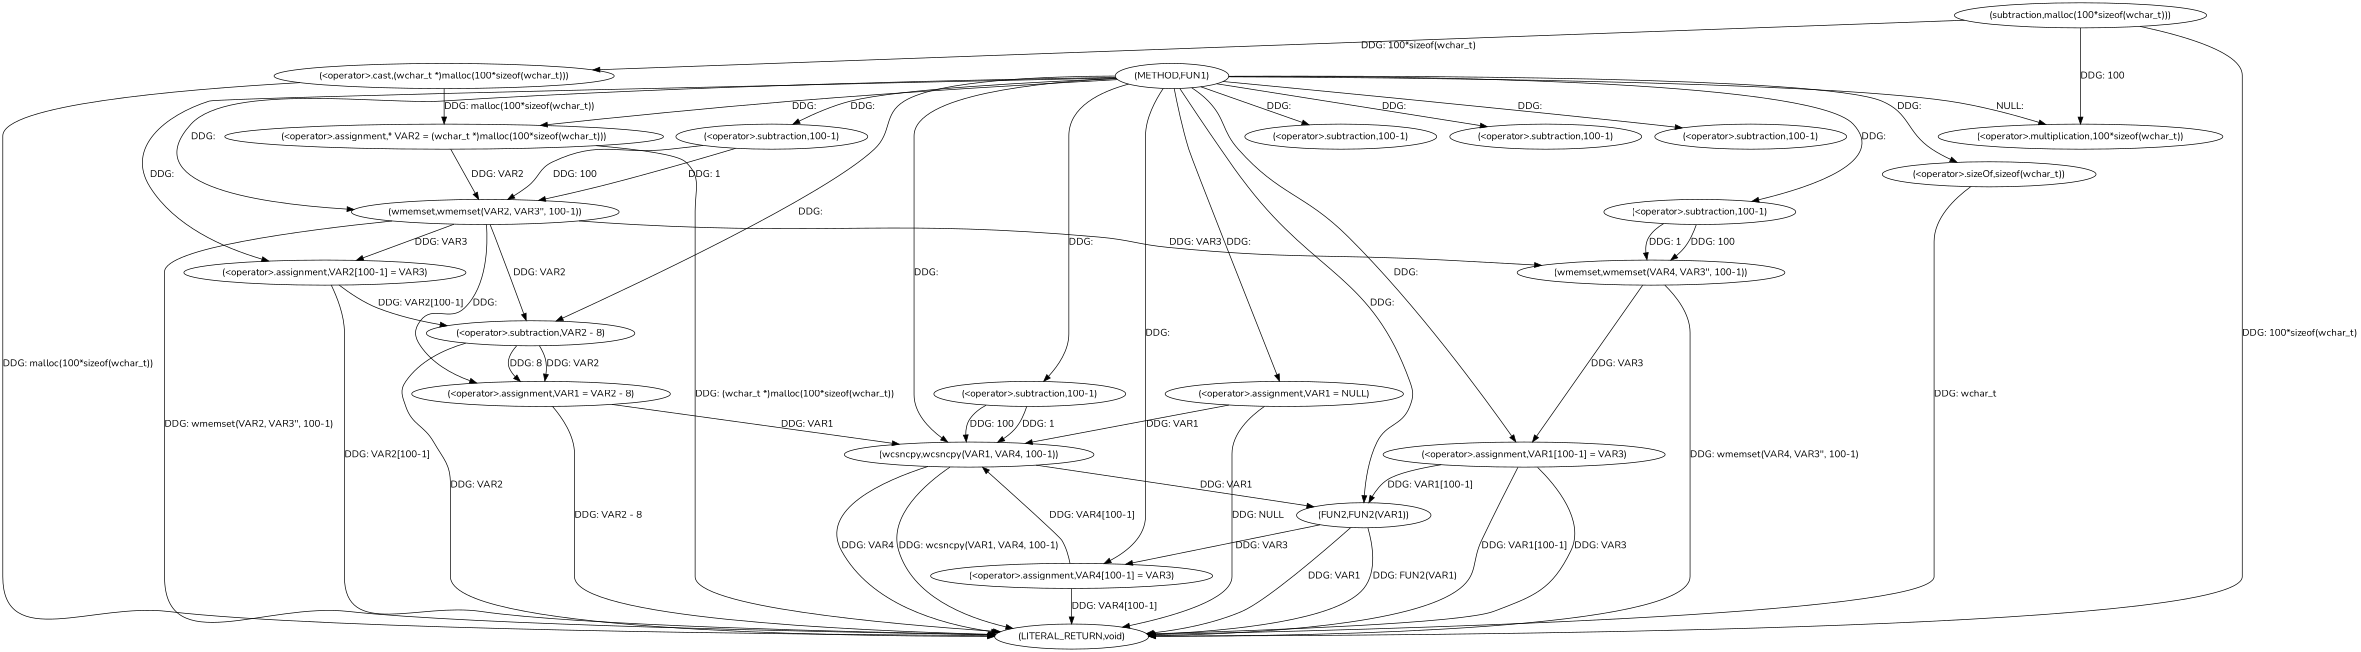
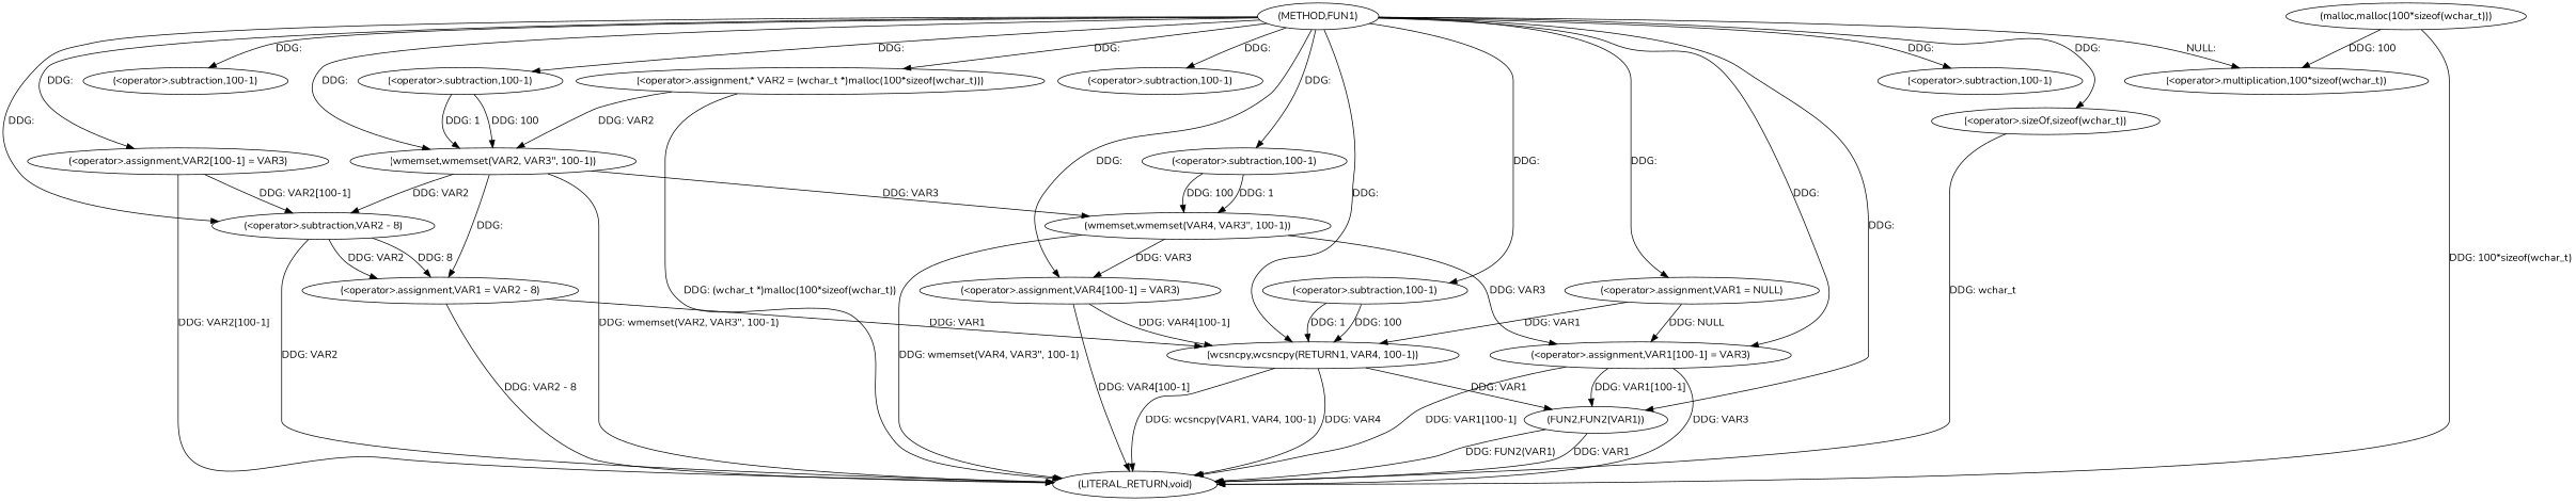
  digraph {
    fontname=Nunito
    node [fontname=Nunito]
    edge [fontname=Nunito]
    n1 [label="(METHOD,FUN1)"]
    n2 [label="(<operator>.assignment,VAR1 = NULL)"]
    n3 [label="(<operator>.assignment,* VAR2 = (wchar_t *)malloc(100*sizeof(wchar_t)))"]
    n4 [label="(<operator>.multiplication,100*sizeof(wchar_t))"]
    n5 [label="(<operator>.sizeOf,sizeof(wchar_t))"]
    n6 [label="(wmemset,wmemset(VAR2, VAR3'', 100-1))"]
    n7 [label="(<operator>.subtraction,100-1)"]
    n8 [label="(<operator>.assignment,VAR2[100-1] = VAR3)"]
    n9 [label="(<operator>.subtraction,100-1)"]
    n10 [label="(<operator>.subtraction,VAR2 - 8)"]
    n11 [label="(<operator>.subtraction,100-1)"]
    n12 [label="(<operator>.assignment,VAR4[100-1] = VAR3)"]
    n13 [label="(<operator>.subtraction,100-1)"]
-   n14 [label="(wcsncpy,wcsncpy(VAR1, VAR4, 100-1))"]
+   n14 [label="(wcsncpy,wcsncpy(RETURN1, VAR4, 100-1))"]
    n15 [label="(<operator>.subtraction,100-1)"]
    n16 [label="(<operator>.assignment,VAR1[100-1] = VAR3)"]
    n17 [label="(<operator>.subtraction,100-1)"]
    n18 [label="(FUN2,FUN2(VAR1))"]
    n19 [label="(LITERAL_RETURN,void)"]
    n20 [label="(<operator>.assignment,VAR1 = VAR2 - 8)"]
    n21 [label="(wmemset,wmemset(VAR4, VAR3'', 100-1))"]
-   n22 [label="(<operator>.cast,(wchar_t *)malloc(100*sizeof(wchar_t)))"]
-   n23 [label="(subtraction,malloc(100*sizeof(wchar_t)))"]
+   n23 [label="(malloc,malloc(100*sizeof(wchar_t)))"]
    n1 -> n2 [label="DDG: "]
    n1 -> n3 [label="DDG: "]
    n1 -> n4 [label="NULL: "]
    n1 -> n5 [label="DDG: "]
    n1 -> n6 [label="DDG: "]
    n1 -> n7 [label="DDG: "]
    n1 -> n8 [label="DDG: "]
    n1 -> n9 [label="DDG: "]
    n1 -> n10 [label="DDG: "]
    n1 -> n11 [label="DDG: "]
    n1 -> n12 [label="DDG: "]
    n1 -> n13 [label="DDG: "]
    n1 -> n14 [label="DDG: "]
    n1 -> n15 [label="DDG: "]
    n1 -> n16 [label="DDG: "]
    n1 -> n17 [label="DDG: "]
    n1 -> n18 [label="DDG: "]
    n2 -> n14 [label="DDG: VAR1"]
-   n2 -> n19 [label="DDG: NULL"]
+   n2 -> n16 [label="DDG: NULL"]
    n3 -> n6 [label="DDG: VAR2"]
    n3 -> n19 [label="DDG: (wchar_t *)malloc(100*sizeof(wchar_t))"]
    n5 -> n19 [label="DDG: wchar_t"]
-   n6 -> n8 [label="DDG: VAR3"]
    n6 -> n10 [label="DDG: VAR2"]
    n6 -> n19 [label="DDG: wmemset(VAR2, VAR3'', 100-1)"]
    n6 -> n20 [label="DDG: "]
    n6 -> n21 [label="DDG: VAR3"]
    n7 -> n6 [label="DDG: 100"]
    n7 -> n6 [label="DDG: 1"]
    n8 -> n10 [label="DDG: VAR2[100-1]"]
    n8 -> n19 [label="DDG: VAR2[100-1]"]
    n10 -> n19 [label="DDG: VAR2"]
    n10 -> n20 [label="DDG: VAR2"]
    n10 -> n20 [label="DDG: 8"]
    n11 -> n21 [label="DDG: 100"]
    n11 -> n21 [label="DDG: 1"]
    n12 -> n14 [label="DDG: VAR4[100-1]"]
    n12 -> n19 [label="DDG: VAR4[100-1]"]
    n14 -> n18 [label="DDG: VAR1"]
    n14 -> n19 [label="DDG: wcsncpy(VAR1, VAR4, 100-1)"]
    n14 -> n19 [label="DDG: VAR4"]
    n15 -> n14 [label="DDG: 100"]
    n15 -> n14 [label="DDG: 1"]
    n16 -> n18 [label="DDG: VAR1[100-1]"]
    n16 -> n19 [label="DDG: VAR3"]
    n16 -> n19 [label="DDG: VAR1[100-1]"]
    n18 -> n19 [label="DDG: VAR1"]
    n18 -> n19 [label="DDG: FUN2(VAR1)"]
    n20 -> n14 [label="DDG: VAR1"]
    n20 -> n19 [label="DDG: VAR2 - 8"]
-   n18 -> n12 [label="DDG: VAR3"]
+   n21 -> n12 [label="DDG: VAR3"]
    n21 -> n16 [label="DDG: VAR3"]
    n21 -> n19 [label="DDG: wmemset(VAR4, VAR3'', 100-1)"]
-   n22 -> n3 [label="DDG: malloc(100*sizeof(wchar_t))"]
-   n22 -> n19 [label="DDG: malloc(100*sizeof(wchar_t))"]
    n23 -> n4 [label="DDG: 100"]
    n23 -> n19 [label="DDG: 100*sizeof(wchar_t)"]
-   n23 -> n22 [label="DDG: 100*sizeof(wchar_t)"]
  }
